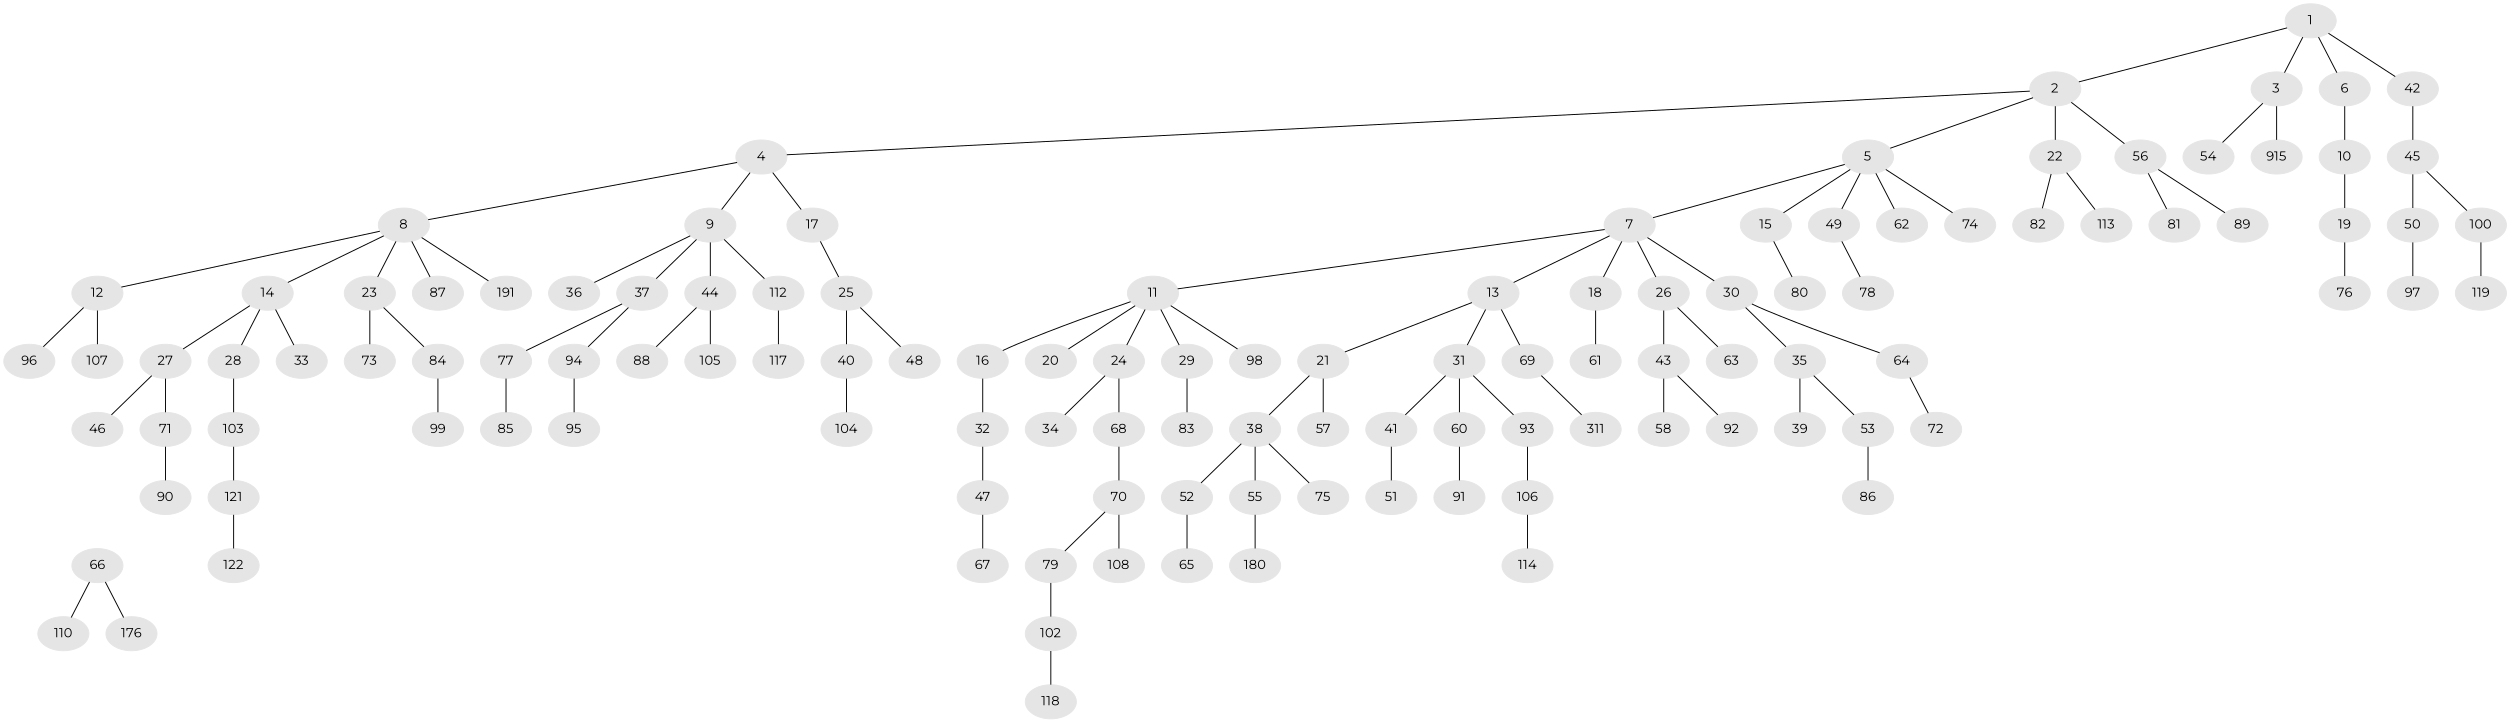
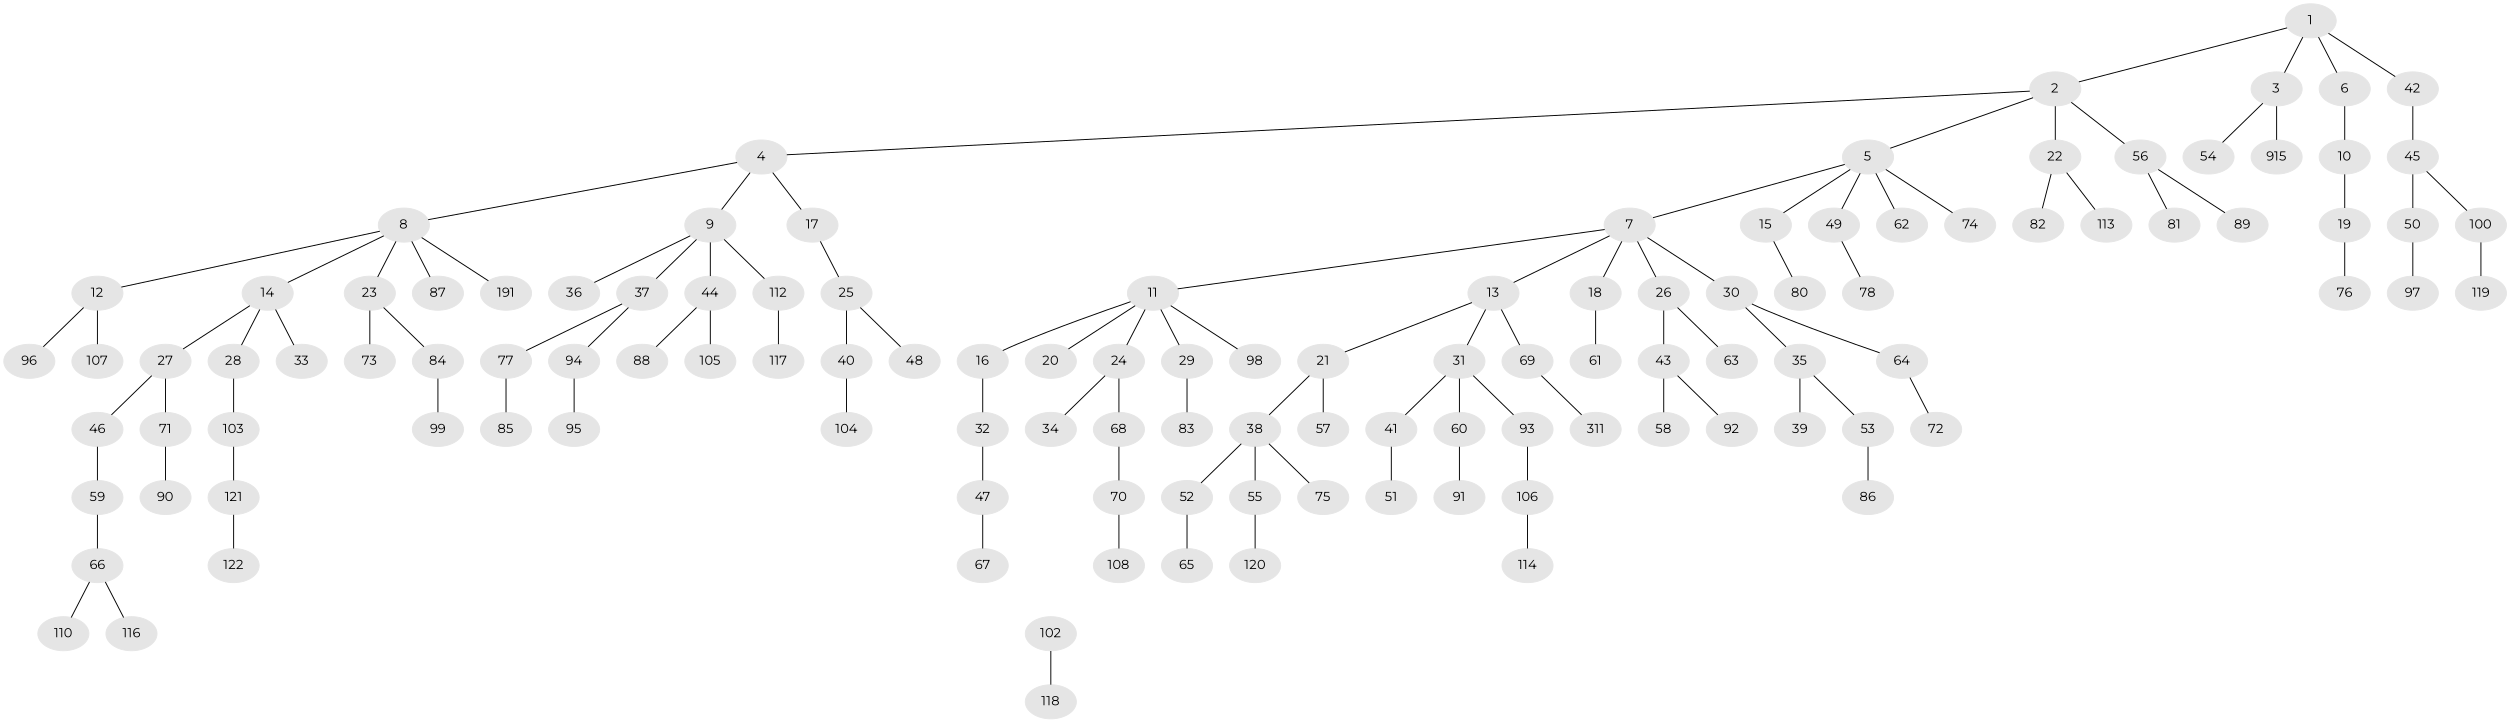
  graph {
    fontname=Montserrat
    node [color=gray90 fontname=Montserrat style=filled]
    edge [fontname=Montserrat]
    1
    2
    3
    6
    42
    4
    5
    22
    56
    54
    n11 [label=915]
    10
    45
    8
    9
    17
    7
    15
    49
    62
    74
    82
    113
    81
    89
    12
    14
    23
    87
    n30 [label=191]
    36
    37
    44
    112
    25
    11
    13
    18
    26
    30
    80
    78
    19
    16
    20
    24
    29
    98
    21
    31
    69
    61
    43
    63
    35
    64
    96
    107
    27
    28
    33
    73
    84
    77
    94
    88
    105
    117
    76
    32
    34
    68
    83
    38
    57
    41
    60
    93
    n79 [label=311]
    46
    71
    103
    47
    40
    48
    52
    55
    75
    99
    70
    104
    58
    92
+   59
    90
    121
    39
    53
    72
    51
    91
    106
    67
    86
    85
    95
    65
-   120 [label=180]
+   120
    50
    100
    97
    119
    66
    110
-   116 [label=176]
-   79
+   116
    108
    102
    118
    114
    122
    1 -- 2
    1 -- 3
    1 -- 6
    1 -- 42
    2 -- 4
    2 -- 5
    2 -- 22
    2 -- 56
    3 -- 54
    3 -- n11
    6 -- 10
    42 -- 45
    4 -- 8
    4 -- 9
    4 -- 17
    5 -- 7
    5 -- 15
    5 -- 49
    5 -- 62
    5 -- 74
    22 -- 82
    22 -- 113
    56 -- 81
    56 -- 89
    10 -- 19
    45 -- 50
    45 -- 100
    8 -- 12
    8 -- 14
    8 -- 23
    8 -- 87
    8 -- n30
    9 -- 36
    9 -- 37
    9 -- 44
    9 -- 112
    17 -- 25
    7 -- 11
    7 -- 13
    7 -- 18
    7 -- 26
    7 -- 30
    15 -- 80
    49 -- 78
    12 -- 96
    12 -- 107
    14 -- 27
    14 -- 28
    14 -- 33
    23 -- 73
    23 -- 84
    37 -- 77
    37 -- 94
    44 -- 88
    44 -- 105
    112 -- 117
    25 -- 40
    25 -- 48
    11 -- 16
    11 -- 20
    11 -- 24
    11 -- 29
    11 -- 98
    13 -- 21
    13 -- 31
    13 -- 69
    18 -- 61
    26 -- 43
    26 -- 63
    30 -- 35
    30 -- 64
    19 -- 76
    16 -- 32
    24 -- 34
    24 -- 68
    29 -- 83
    21 -- 38
    21 -- 57
    31 -- 41
    31 -- 60
    31 -- 93
    69 -- n79
    43 -- 58
    43 -- 92
    35 -- 39
    35 -- 53
    64 -- 72
    27 -- 46
    27 -- 71
    28 -- 103
    84 -- 99
    77 -- 85
    94 -- 95
    32 -- 47
    68 -- 70
    38 -- 52
    38 -- 55
    38 -- 75
    41 -- 51
    60 -- 91
    93 -- 106
+   46 -- 59
    71 -- 90
    103 -- 121
    47 -- 67
    40 -- 104
    52 -- 65
    55 -- 120
-   70 -- 79
    70 -- 108
+   59 -- 66
    121 -- 122
    53 -- 86
    106 -- 114
    50 -- 97
    100 -- 119
    66 -- 110
    66 -- 116
-   79 -- 102
    102 -- 118
  }
